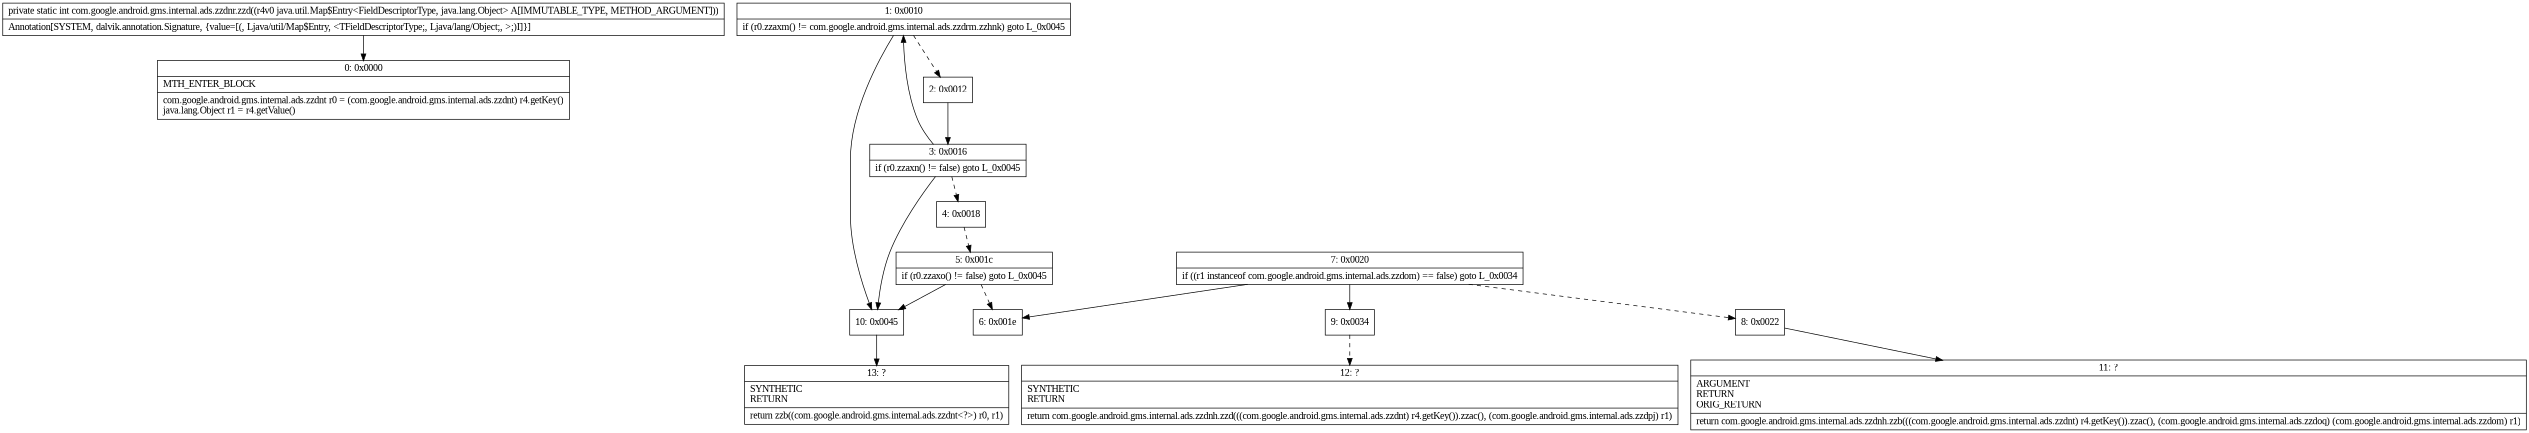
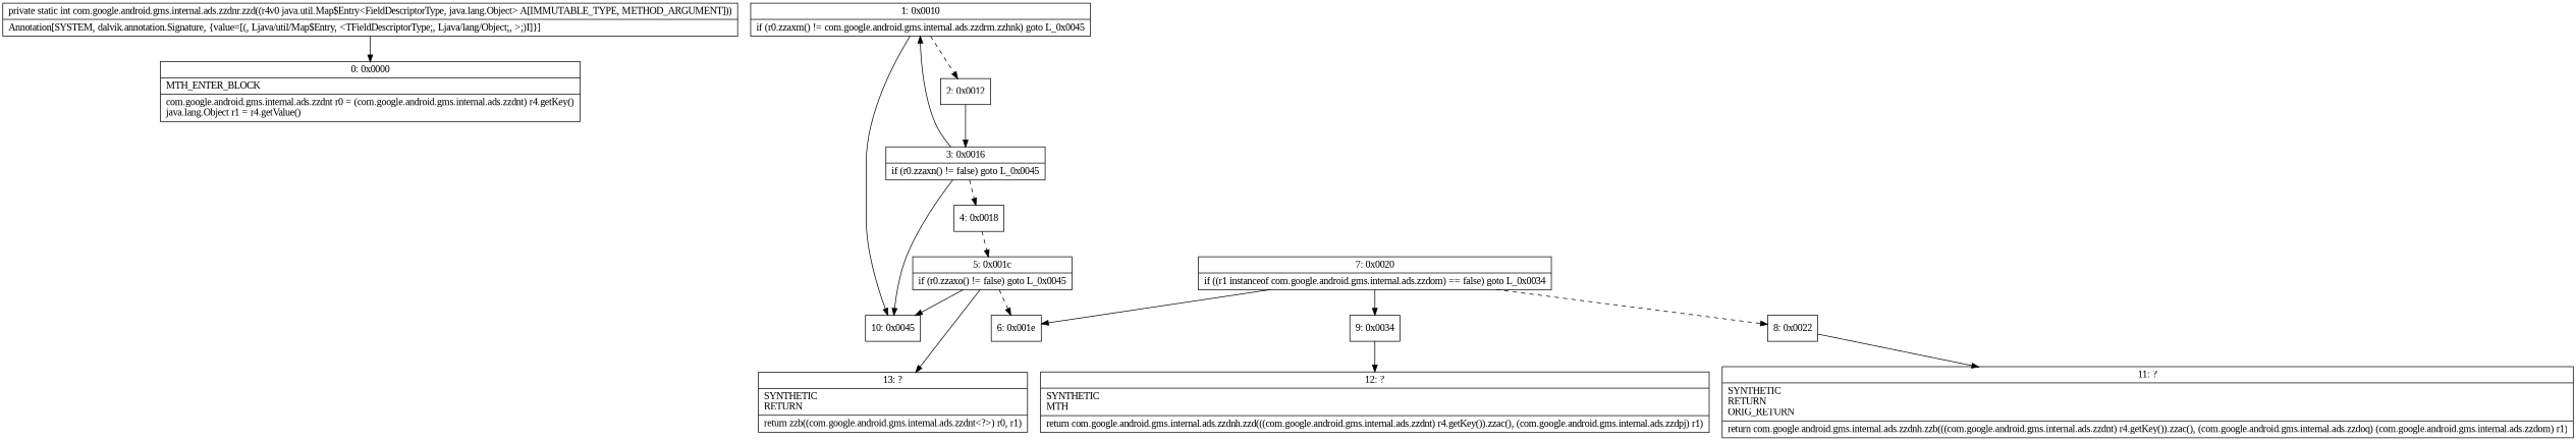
  digraph {
    fontname="Liberation Serif"
    node [fontname="Liberation Serif" shape=record]
    edge [fontname="Liberation Serif"]
    n1 [label="{0\:\ 0x0000|MTH_ENTER_BLOCK\l|com.google.android.gms.internal.ads.zzdnt r0 = (com.google.android.gms.internal.ads.zzdnt) r4.getKey()\ljava.lang.Object r1 = r4.getValue()\l}"]
    n2 [label="{1\:\ 0x0010|if (r0.zzaxm() != com.google.android.gms.internal.ads.zzdrm.zzhnk) goto L_0x0045\l}"]
    n3 [label="{2\:\ 0x0012}"]
    n4 [label="{10\:\ 0x0045}"]
    n5 [label="{3\:\ 0x0016|if (r0.zzaxn() != false) goto L_0x0045\l}"]
    n6 [label="{13\:\ ?|SYNTHETIC\lRETURN\l|return zzb((com.google.android.gms.internal.ads.zzdnt\<?\>) r0, r1)\l}"]
    n7 [label="{4\:\ 0x0018}"]
    n8 [label="{5\:\ 0x001c|if (r0.zzaxo() != false) goto L_0x0045\l}"]
    n9 [label="{6\:\ 0x001e}"]
    n10 [label="{7\:\ 0x0020|if ((r1 instanceof com.google.android.gms.internal.ads.zzdom) == false) goto L_0x0034\l}"]
    n11 [label="{8\:\ 0x0022}"]
    n12 [label="{9\:\ 0x0034}"]
-   n13 [label="{11\:\ ?|ARGUMENT\lRETURN\lORIG_RETURN\l|return com.google.android.gms.internal.ads.zzdnh.zzb(((com.google.android.gms.internal.ads.zzdnt) r4.getKey()).zzac(), (com.google.android.gms.internal.ads.zzdoq) (com.google.android.gms.internal.ads.zzdom) r1)\l}"]
-   n14 [label="{12\:\ ?|SYNTHETIC\lRETURN\l|return com.google.android.gms.internal.ads.zzdnh.zzd(((com.google.android.gms.internal.ads.zzdnt) r4.getKey()).zzac(), (com.google.android.gms.internal.ads.zzdpj) r1)\l}"]
+   n13 [label="{11\:\ ?|SYNTHETIC\lRETURN\lORIG_RETURN\l|return com.google.android.gms.internal.ads.zzdnh.zzb(((com.google.android.gms.internal.ads.zzdnt) r4.getKey()).zzac(), (com.google.android.gms.internal.ads.zzdoq) (com.google.android.gms.internal.ads.zzdom) r1)\l}"]
+   n14 [label="{12\:\ ?|SYNTHETIC\lMTH\l|return com.google.android.gms.internal.ads.zzdnh.zzd(((com.google.android.gms.internal.ads.zzdnt) r4.getKey()).zzac(), (com.google.android.gms.internal.ads.zzdpj) r1)\l}"]
    n15 [label="{private static int com.google.android.gms.internal.ads.zzdnr.zzd((r4v0 java.util.Map$Entry\<FieldDescriptorType, java.lang.Object\> A[IMMUTABLE_TYPE, METHOD_ARGUMENT]))  | Annotation[SYSTEM, dalvik.annotation.Signature, \{value=[(, Ljava\/util\/Map$Entry, \<TFieldDescriptorType;, Ljava\/lang\/Object;, \>;)I]\}]\l}"]
    n2 -> n3 [style=dashed]
    n2 -> n4
    n3 -> n5
-   n4 -> n6
+   n8 -> n6
    n5 -> n2
    n5 -> n4
    n5 -> n7 [style=dashed]
    n7 -> n8 [style=dashed]
    n8 -> n4
    n8 -> n9 [style=dashed]
    n10 -> n9
    n10 -> n11 [style=dashed]
    n10 -> n12
    n11 -> n13
-   n12 -> n14 [style=dashed]
+   n12 -> n14
    n15 -> n1
  }
